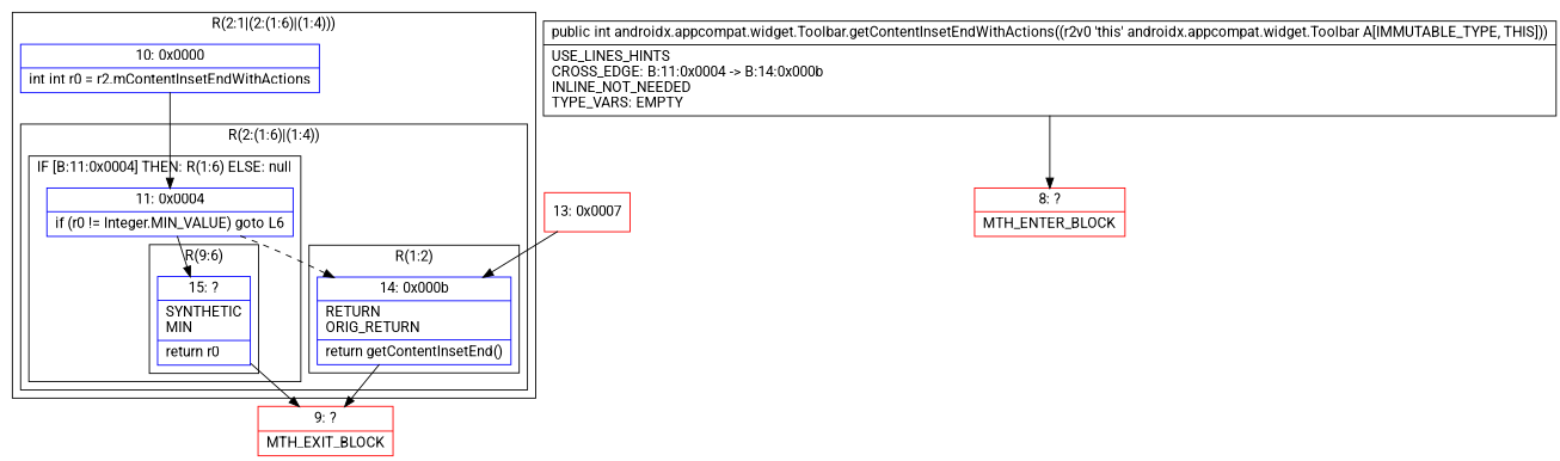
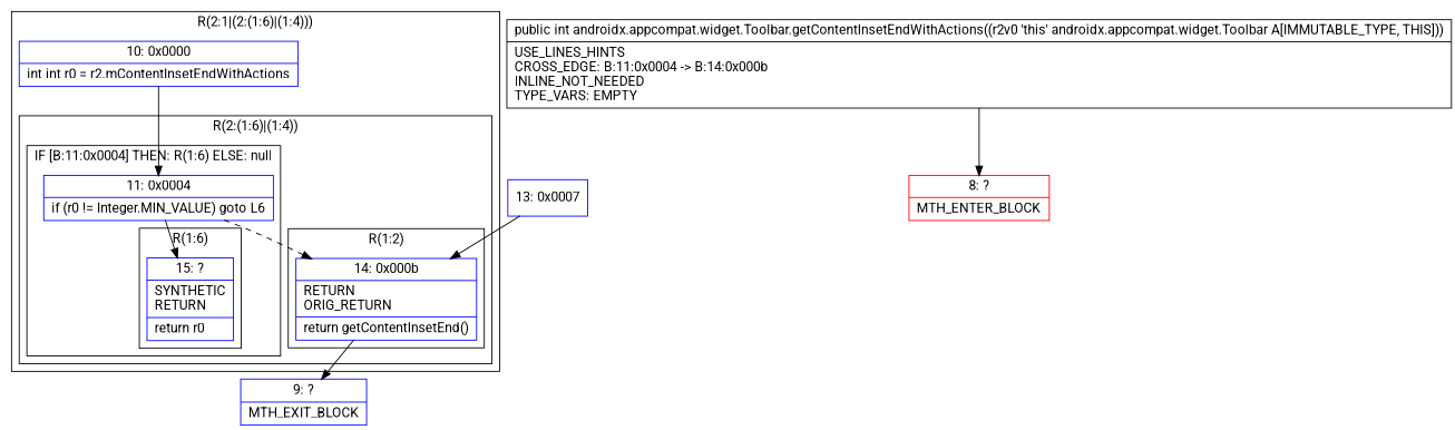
  digraph {
    fontname=Roboto
    node [color=blue fontname=Roboto shape=record]
    edge [fontname=Roboto]
-   n1 [label="{15\:\ ?|SYNTHETIC\lMIN\l|return r0\l}"]
+   n1 [label="{15\:\ ?|SYNTHETIC\lRETURN\l|return r0\l}"]
    n2 [label="{11\:\ 0x0004|if (r0 != Integer.MIN_VALUE) goto L6\l}"]
    n3 [label="{14\:\ 0x000b|RETURN\lORIG_RETURN\l|return getContentInsetEnd()\l}"]
    n4 [label="{10\:\ 0x0000|int int r0 = r2.mContentInsetEndWithActions\l}"]
-   n5 [color=red label="{9\:\ ?|MTH_EXIT_BLOCK\l}"]
-   n6 [color=red label="{13\:\ 0x0007}"]
+   n5 [label="{9\:\ ?|MTH_EXIT_BLOCK\l}"]
+   n6 [label="{13\:\ 0x0007}"]
    n7 [color=red label="{8\:\ ?|MTH_ENTER_BLOCK\l}"]
    n8 [label="{public int androidx.appcompat.widget.Toolbar.getContentInsetEndWithActions((r2v0 'this' androidx.appcompat.widget.Toolbar A[IMMUTABLE_TYPE, THIS]))  | USE_LINES_HINTS\lCROSS_EDGE: B:11:0x0004 \-\> B:14:0x000b\lINLINE_NOT_NEEDED\lTYPE_VARS: EMPTY\l}" color=""]
    subgraph cluster_1 {
      label="R(2:1|(2:(1:6)|(1:4)))"
      n4
      subgraph cluster_2 {
        label="R(2:(1:6)|(1:4))"
        subgraph cluster_3 {
          label="IF [B:11:0x0004] THEN: R(1:6) ELSE: null"
          n2
          subgraph cluster_4 {
-           label="R(9:6)"
+           label="R(1:6)"
            n1
          }
        }
        subgraph cluster_5 {
          label="R(1:2)"
          n3
        }
      }
    }
-   n1 -> n5
    n2 -> n1
    n2 -> n3 [style=dashed]
    n3 -> n5
    n4 -> n2
    n6 -> n3
    n8 -> n7
  }
